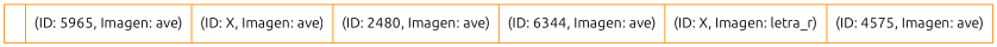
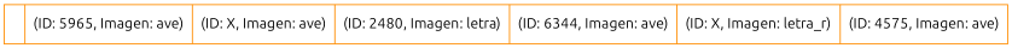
  digraph {
    rankdir=TB
    fontname=Ubuntu
-   n1 [label="|(ID: 5965, Imagen: ave)|(ID: X, Imagen: ave)|(ID: 2480, Imagen: ave)|(ID: 6344, Imagen: ave)|(ID: X, Imagen: letra_r)|(ID: 4575, Imagen: ave)" shape=record color=darkorange fontname=Ubuntu]
+   n1 [label="|(ID: 5965, Imagen: ave)|(ID: X, Imagen: ave)|(ID: 2480, Imagen: letra)|(ID: 6344, Imagen: ave)|(ID: X, Imagen: letra_r)|(ID: 4575, Imagen: ave)" shape=record color=darkorange fontname=Ubuntu]
  }
